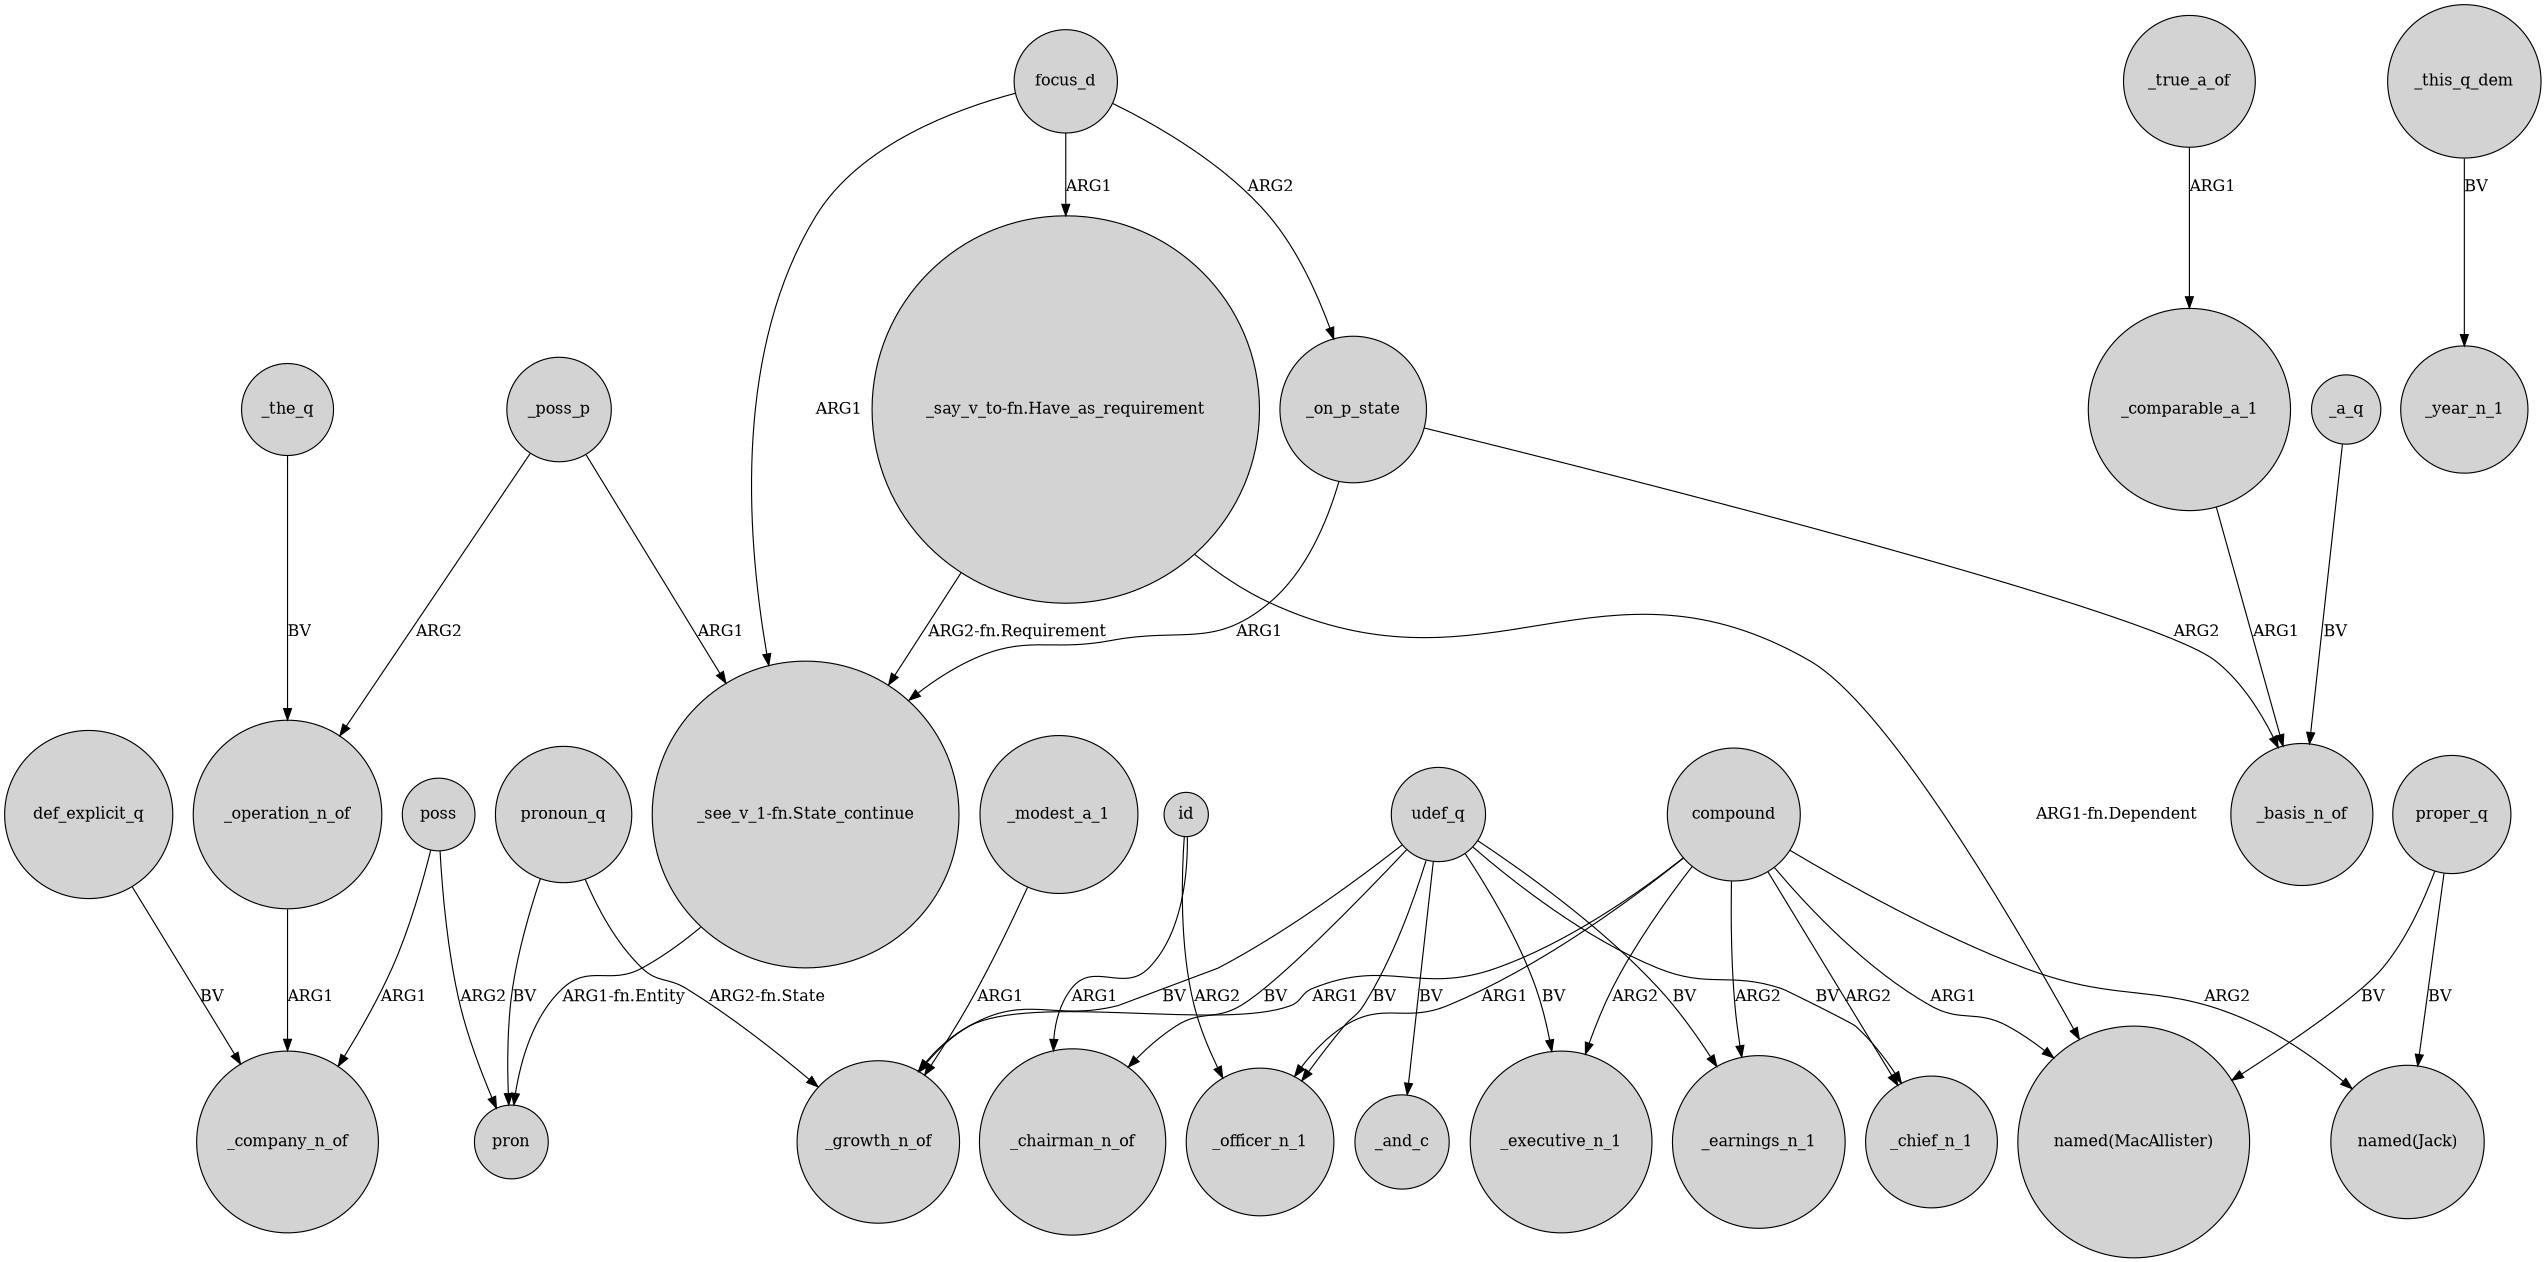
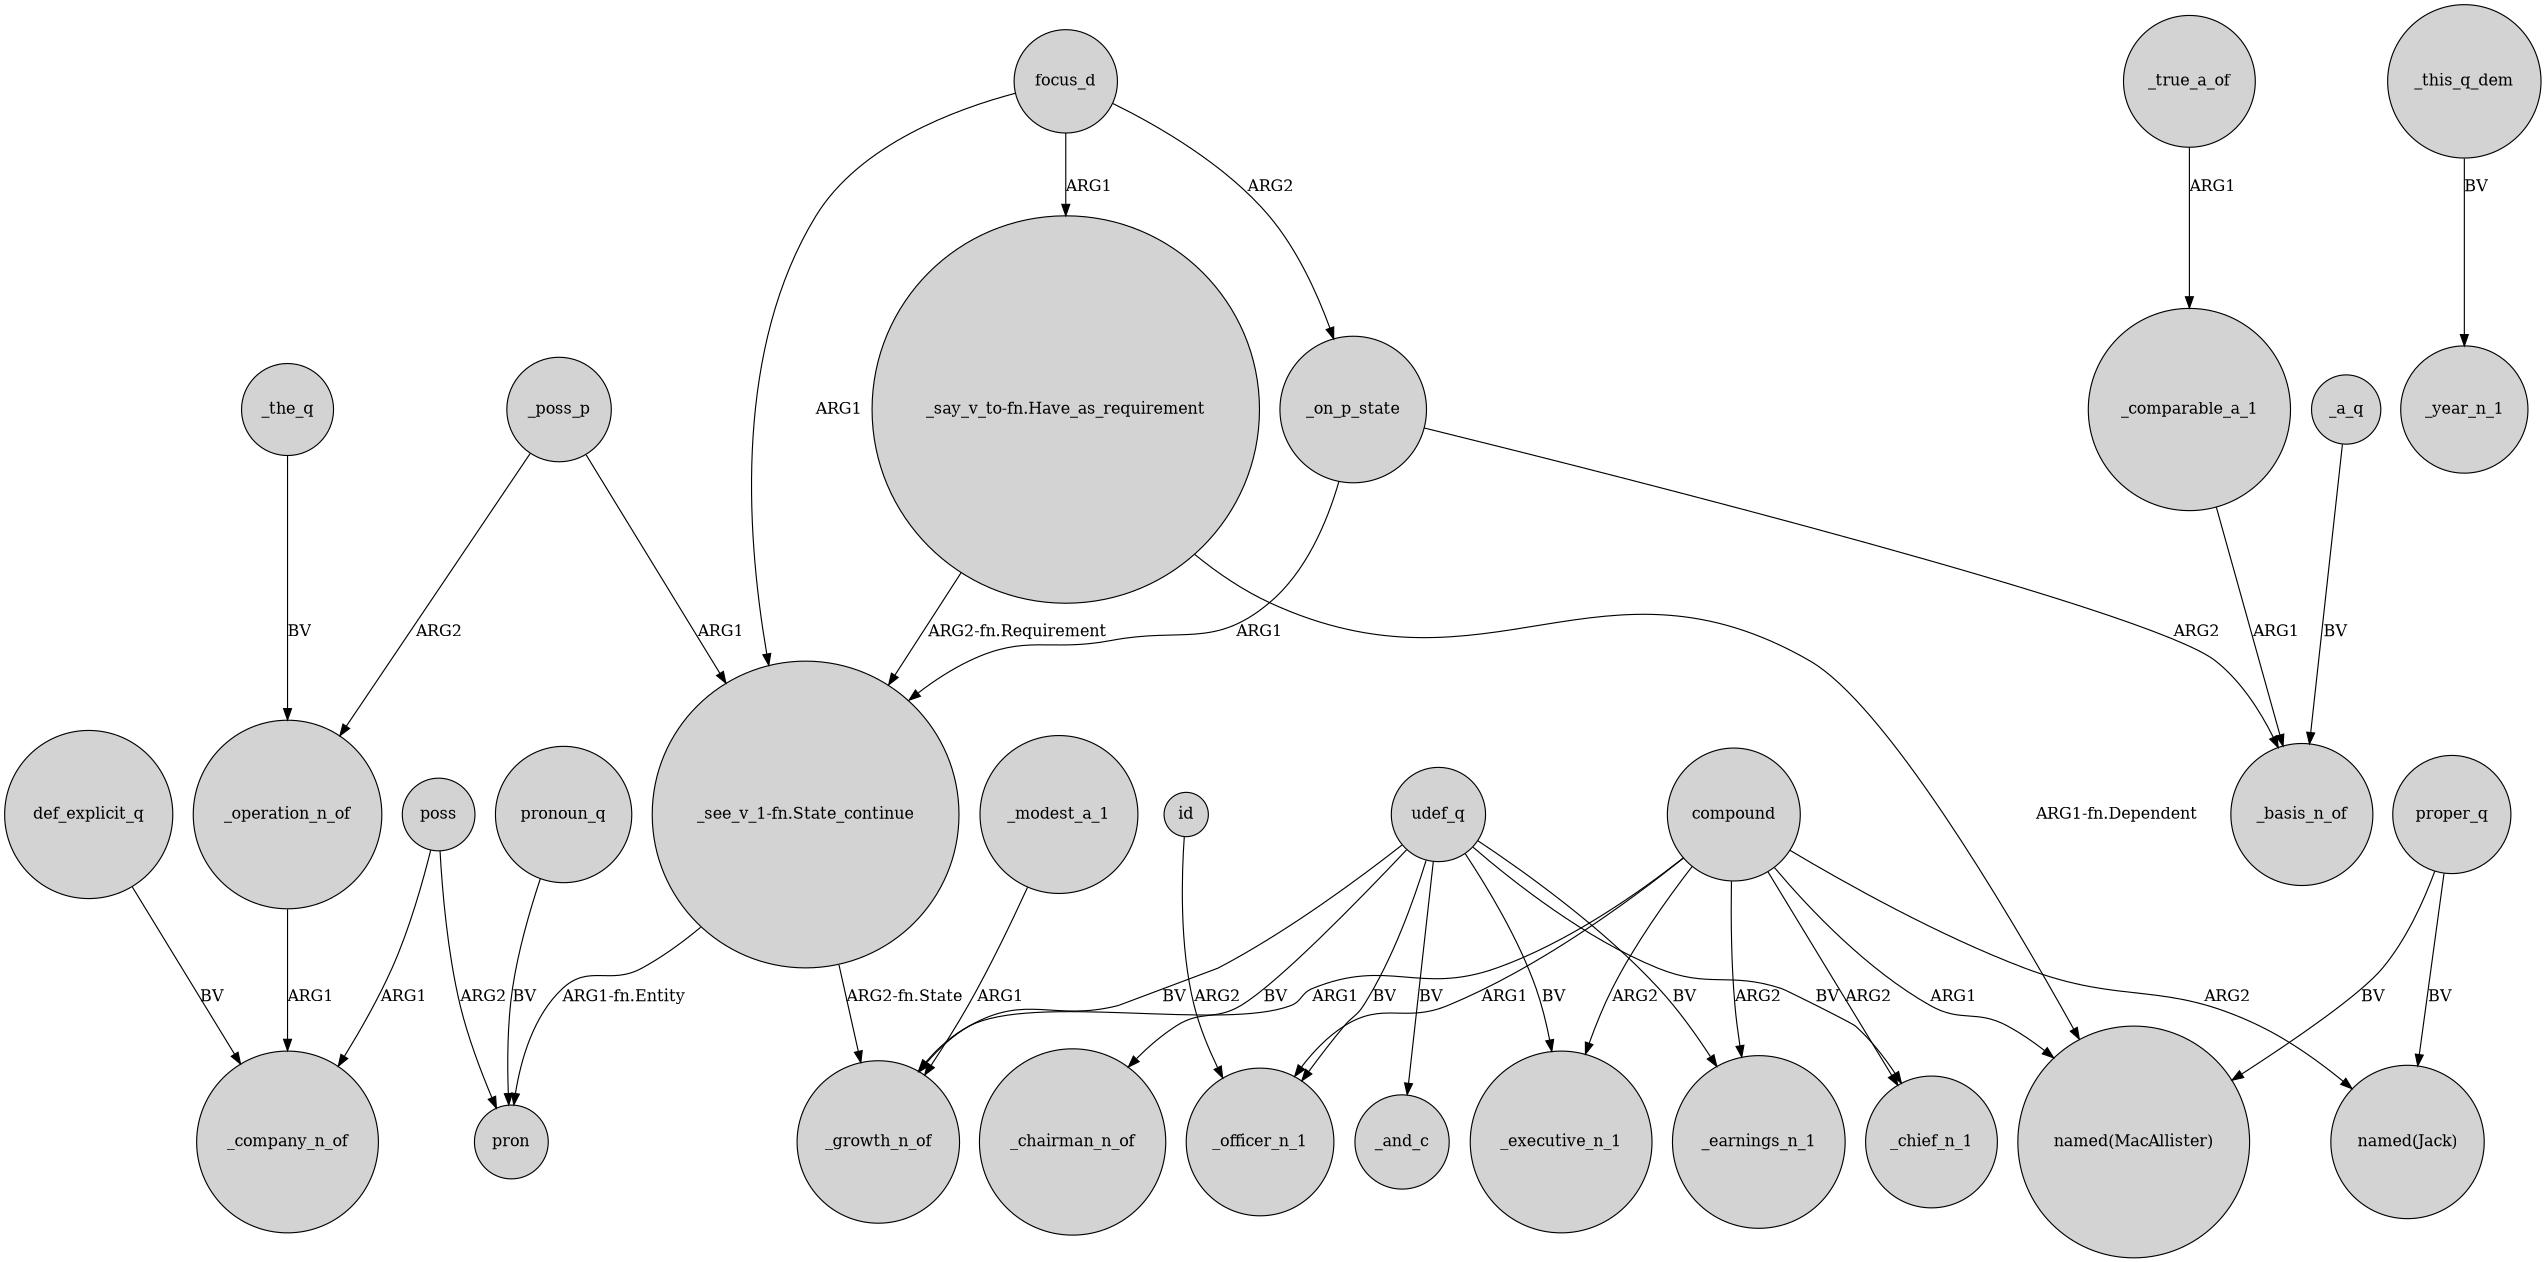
  digraph {
    node [shape=circle style=filled]
    id
    _chairman_n_of
    _officer_n_1
    _on_p_state
    _basis_n_of
    "_see_v_1-fn.State_continue"
    _growth_n_of
    pron
    compound
    _chief_n_1
    "named(MacAllister)"
    "named(Jack)"
    _earnings_n_1
    _executive_n_1
    "_say_v_to-fn.Have_as_requirement"
    proper_q
    udef_q
    _and_c
    focus_d
    n20 [label=_poss_p]
    _operation_n_of
    _company_n_of
    _the_q
    pronoun_q
    _true_a_of
    _comparable_a_1
    poss
    _this_q_dem
    _year_n_1
    _modest_a_1
    def_explicit_q
    _a_q
-   id -> _chairman_n_of [label=ARG1]
    id -> _officer_n_1 [label=ARG2]
    _on_p_state -> _basis_n_of [label=ARG2]
    _on_p_state -> "_see_v_1-fn.State_continue" [label=ARG1]
-   pronoun_q -> _growth_n_of [label="ARG2-fn.State"]
+   "_see_v_1-fn.State_continue" -> _growth_n_of [label="ARG2-fn.State"]
    "_see_v_1-fn.State_continue" -> pron [label="ARG1-fn.Entity"]
    compound -> _officer_n_1 [label=ARG1]
    compound -> _growth_n_of [label=ARG1]
    compound -> _chief_n_1 [label=ARG2]
    compound -> "named(MacAllister)" [label=ARG1]
    compound -> "named(Jack)" [label=ARG2]
    compound -> _earnings_n_1 [label=ARG2]
    compound -> _executive_n_1 [label=ARG2]
    "_say_v_to-fn.Have_as_requirement" -> "_see_v_1-fn.State_continue" [label="ARG2-fn.Requirement"]
    "_say_v_to-fn.Have_as_requirement" -> "named(MacAllister)" [label="ARG1-fn.Dependent"]
    proper_q -> "named(MacAllister)" [label=BV]
    proper_q -> "named(Jack)" [label=BV]
    udef_q -> _chairman_n_of [label=BV]
    udef_q -> _officer_n_1 [label=BV]
    udef_q -> _growth_n_of [label=BV]
    udef_q -> _chief_n_1 [label=BV]
    udef_q -> _earnings_n_1 [label=BV]
    udef_q -> _executive_n_1 [label=BV]
    udef_q -> _and_c [label=BV]
    focus_d -> _on_p_state [label=ARG2]
    focus_d -> "_see_v_1-fn.State_continue" [label=ARG1]
    focus_d -> "_say_v_to-fn.Have_as_requirement" [label=ARG1]
    n20 -> "_see_v_1-fn.State_continue" [label=ARG1]
    n20 -> _operation_n_of [label=ARG2]
    _operation_n_of -> _company_n_of [label=ARG1]
    _the_q -> _operation_n_of [label=BV]
    pronoun_q -> pron [label=BV]
    _true_a_of -> _comparable_a_1 [label=ARG1]
    _comparable_a_1 -> _basis_n_of [label=ARG1]
    poss -> pron [label=ARG2]
    poss -> _company_n_of [label=ARG1]
    _this_q_dem -> _year_n_1 [label=BV]
    _modest_a_1 -> _growth_n_of [label=ARG1]
    def_explicit_q -> _company_n_of [label=BV]
    _a_q -> _basis_n_of [label=BV]
  }
